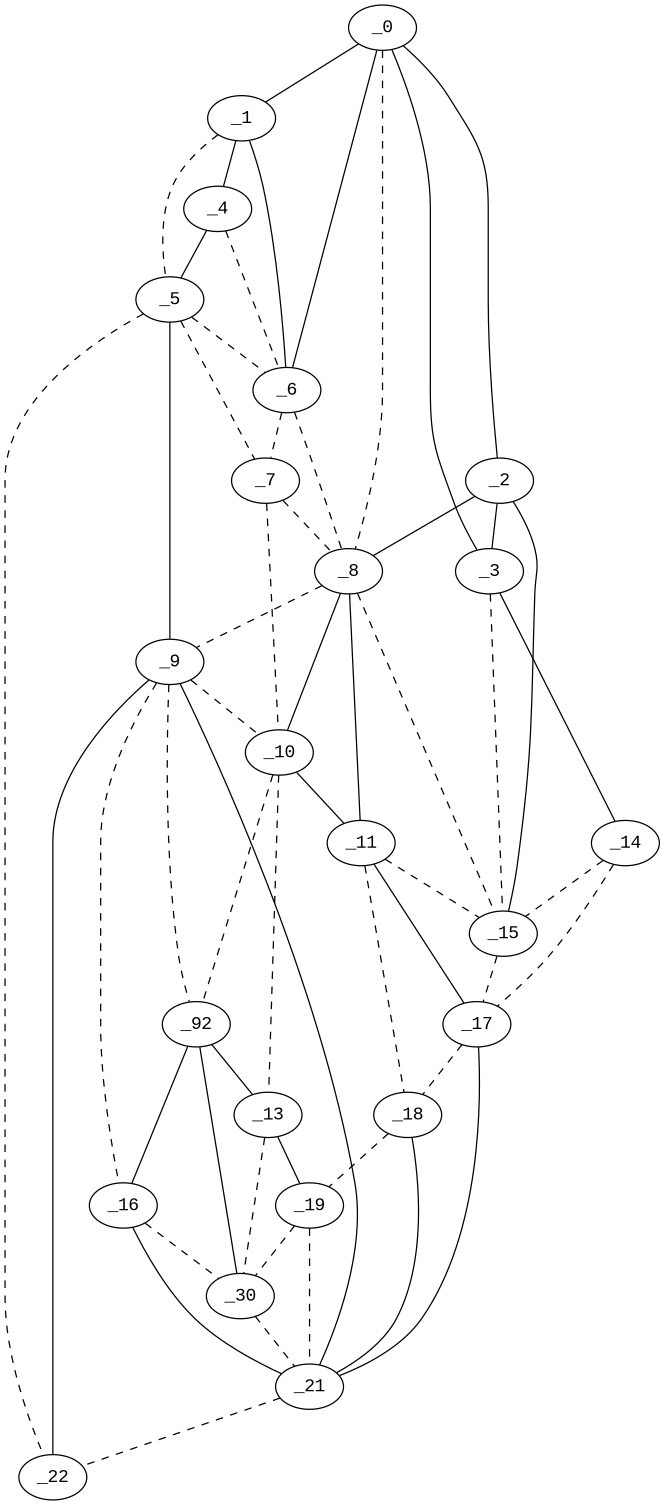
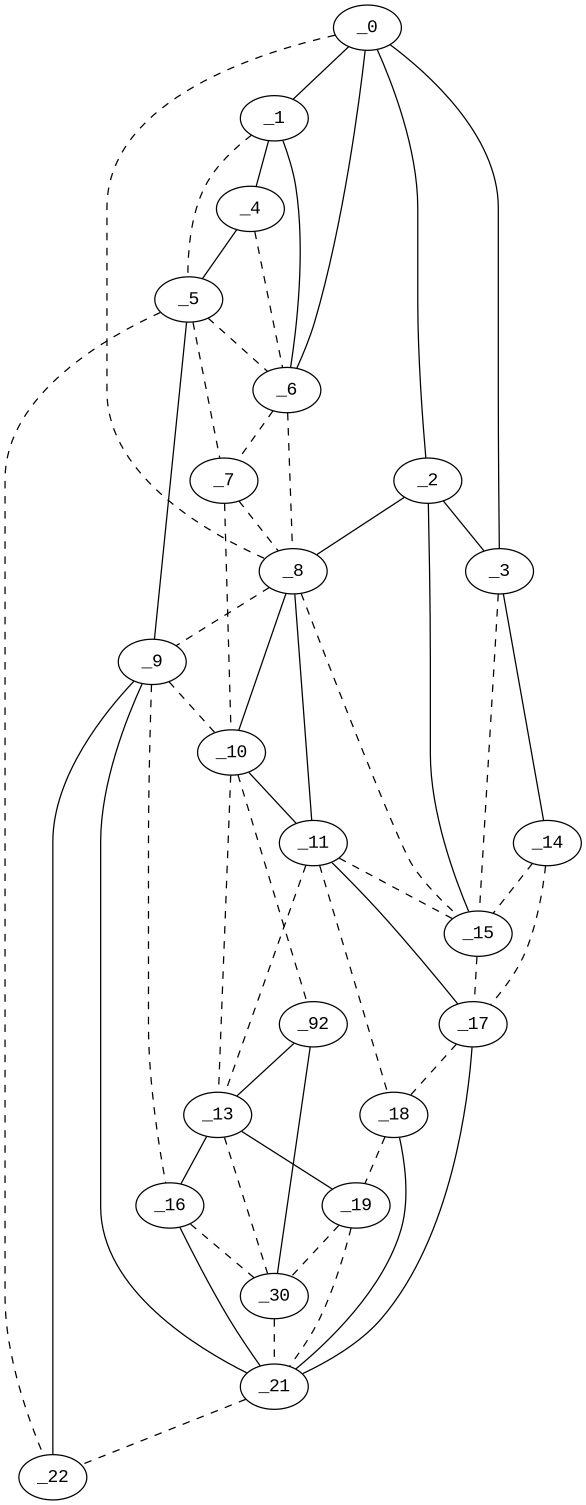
  graph {
    fontname="Liberation Mono"
    node [fontname="Liberation Mono" x=93 y=57]
    edge [fontname="Liberation Mono" style=dashed valence=2]
    _0 [x=38]
    _1 [x=38 y=65]
    _2 [x=42 y=29]
    _3 [x=43 y=8]
    _6 [x=53 y=70]
    _8 [x=61 y=61]
    _4 [x=46 y=73]
    _5 [x=46 y=79]
    _15 [x=89 y=28]
    _14 [x=89 y=8]
    _7 [x=60 y=76]
    _10 [x=74 y=75]
    _11 [x=79 y=61]
    _9 [x=73 y=81]
    _22 [x=94 y=118]
    _17 [y=35]
    n17 [label=_92 x=79 y=79]
    _13 [x=82 y=74]
    _18 [y=48]
    _16 [x=92 y=92]
    _21 [x=94 y=105]
    n22 [label=_30 y=86]
    _19
    _0 -- _1 [style=solid valence=1]
    _0 -- _2 [style=solid valence=1]
    _0 -- _3 [style=solid valence=1]
    _0 -- _6 [style=solid]
    _0 -- _8 [valence=1]
    _1 -- _6 [style=solid valence=1]
    _1 -- _4 [style=solid]
    _1 -- _5 [valence=1]
    _2 -- _3 [style=solid]
    _2 -- _8 [style=solid]
    _2 -- _15 [style=solid valence=1]
    _3 -- _15
    _3 -- _14 [style=solid valence=1]
    _6 -- _8 [valence=1]
    _6 -- _7
    _8 -- _15
    _8 -- _10 [style=solid]
    _8 -- _11 [style=solid valence=1]
    _8 -- _9
    _4 -- _6
    _4 -- _5 [style=solid valence=1]
    _5 -- _6
    _5 -- _7 [valence=1]
    _5 -- _9 [style=solid]
    _5 -- _22 [valence=1]
    _15 -- _17 [valence=1]
    _14 -- _15
    _14 -- _17 [valence=1]
    _7 -- _8
    _7 -- _10
    _10 -- _11 [style=solid]
    _10 -- n17
    _10 -- _13
    _11 -- _15
    _11 -- _17 [style=solid]
+   _11 -- _13 [valence=1]
    _11 -- _18
    _9 -- _10
    _9 -- _22 [style=solid valence=1]
-   _9 -- n17 [valence=1]
    _9 -- _16
    _9 -- _21 [style=solid valence=1]
    _17 -- _18
    _17 -- _21 [style=solid valence=1]
    n17 -- _13 [style=solid valence=1]
-   n17 -- _16 [style=solid]
+   _13 -- _16 [style=solid]
    n17 -- n22 [style=solid valence=1]
    _13 -- n22 [valence=1]
    _13 -- _19 [style=solid]
    _18 -- _21 [style=solid]
    _18 -- _19
    _16 -- _21 [style=solid]
    _16 -- n22
    _21 -- _22 [valence=1]
    n22 -- _21 [valence=1]
    _19 -- _21
    _19 -- n22
  }
